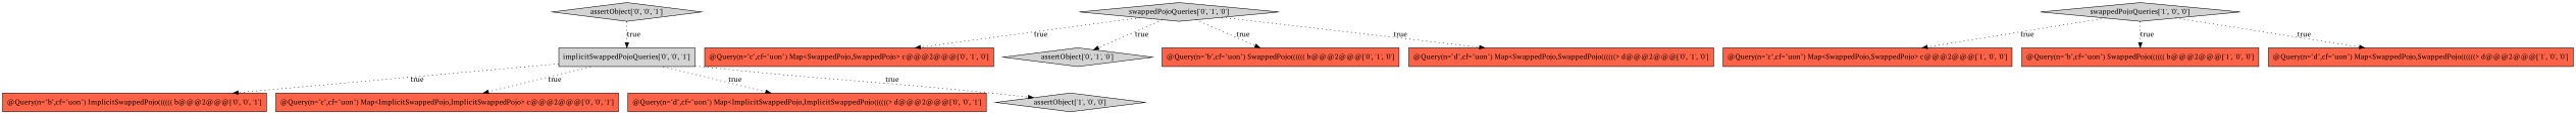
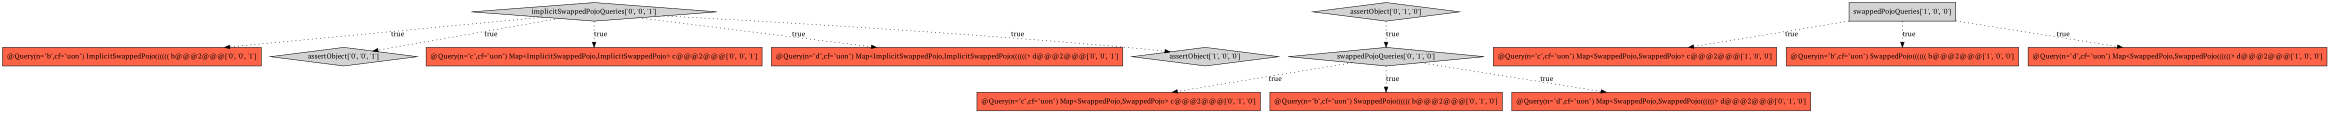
  digraph {
    fontname="PT Serif"
    node [fillcolor=tomato fontname="PT Serif" shape=box style=filled]
    edge [fontname="PT Serif" style=dotted]
    n1 [label="@Query(n=\"b\",cf=\"uon\") ImplicitSwappedPojo(((((( b@@@2@@@['0', '0', '1']"]
    n2 [fillcolor=lightgray label="assertObject['0', '0', '1']" shape=diamond]
    n3 [fillcolor=lightgray label="swappedPojoQueries['0', '1', '0']" shape=diamond]
    n4 [label="@Query(n=\"c\",cf=\"uon\") Map<SwappedPojo,SwappedPojo> c@@@2@@@['0', '1', '0']"]
    n5 [fillcolor=lightgray label="assertObject['0', '1', '0']" shape=diamond]
    n6 [label="@Query(n=\"b\",cf=\"uon\") SwappedPojo(((((( b@@@2@@@['0', '1', '0']"]
    n7 [label="@Query(n=\"d\",cf=\"uon\") Map<SwappedPojo,SwappedPojo((((((> d@@@2@@@['0', '1', '0']"]
    n8 [label="@Query(n=\"c\",cf=\"uon\") Map<ImplicitSwappedPojo,ImplicitSwappedPojo> c@@@2@@@['0', '0', '1']"]
-   n9 [fillcolor=lightgray label="implicitSwappedPojoQueries['0', '0', '1']"]
+   n9 [fillcolor=lightgray label="implicitSwappedPojoQueries['0', '0', '1']" shape=diamond]
    n10 [label="@Query(n=\"d\",cf=\"uon\") Map<ImplicitSwappedPojo,ImplicitSwappedPojo((((((> d@@@2@@@['0', '0', '1']"]
    n11 [fillcolor=lightgray label="assertObject['1', '0', '0']" shape=diamond]
    n12 [label="@Query(n=\"c\",cf=\"uon\") Map<SwappedPojo,SwappedPojo> c@@@2@@@['1', '0', '0']"]
-   n13 [fillcolor=lightgray label="swappedPojoQueries['1', '0', '0']" shape=diamond]
+   n13 [fillcolor=lightgray label="swappedPojoQueries['1', '0', '0']"]
    n14 [label="@Query(n=\"b\",cf=\"uon\") SwappedPojo(((((( b@@@2@@@['1', '0', '0']"]
    n15 [label="@Query(n=\"d\",cf=\"uon\") Map<SwappedPojo,SwappedPojo((((((> d@@@2@@@['1', '0', '0']"]
    n3 -> n4 [label=true]
-   n3 -> n5 [label=true]
+   n5 -> n3 [label=true]
    n3 -> n6 [label=true]
    n3 -> n7 [label=true]
    n9 -> n1 [label=true]
-   n2 -> n9 [label=true]
+   n9 -> n2 [label=true]
    n9 -> n8 [label=true]
    n9 -> n10 [label=true]
    n9 -> n11 [label=true]
    n13 -> n12 [label=true]
    n13 -> n14 [label=true]
    n13 -> n15 [label=true]
  }
